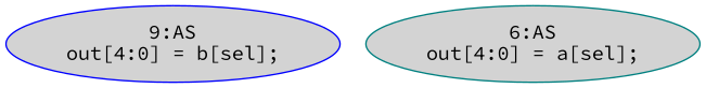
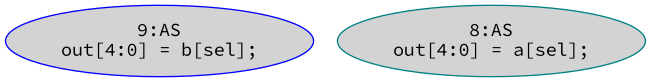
  strict digraph {
    fontname="Source Code Pro"
    node [def_var="['out']" fillcolor=lightgrey statements="[]" style=filled typ=Assign fontname="Source Code Pro"]
    n1 [ast="<pyverilog.vparser.ast.Assign object at 0x7f97f4763e10>" label="9:AS\nout[4:0] = b[sel];" use_var="['b', 'sel']" color=blue]
-   n2 [ast="<pyverilog.vparser.ast.Assign object at 0x7f97f4777390>" label="6:AS\nout[4:0] = a[sel];" use_var="['a', 'sel']" color=teal]
+   n2 [ast="<pyverilog.vparser.ast.Assign object at 0x7f97f4777390>" label="8:AS\nout[4:0] = a[sel];" use_var="['a', 'sel']" color=teal]
  }
